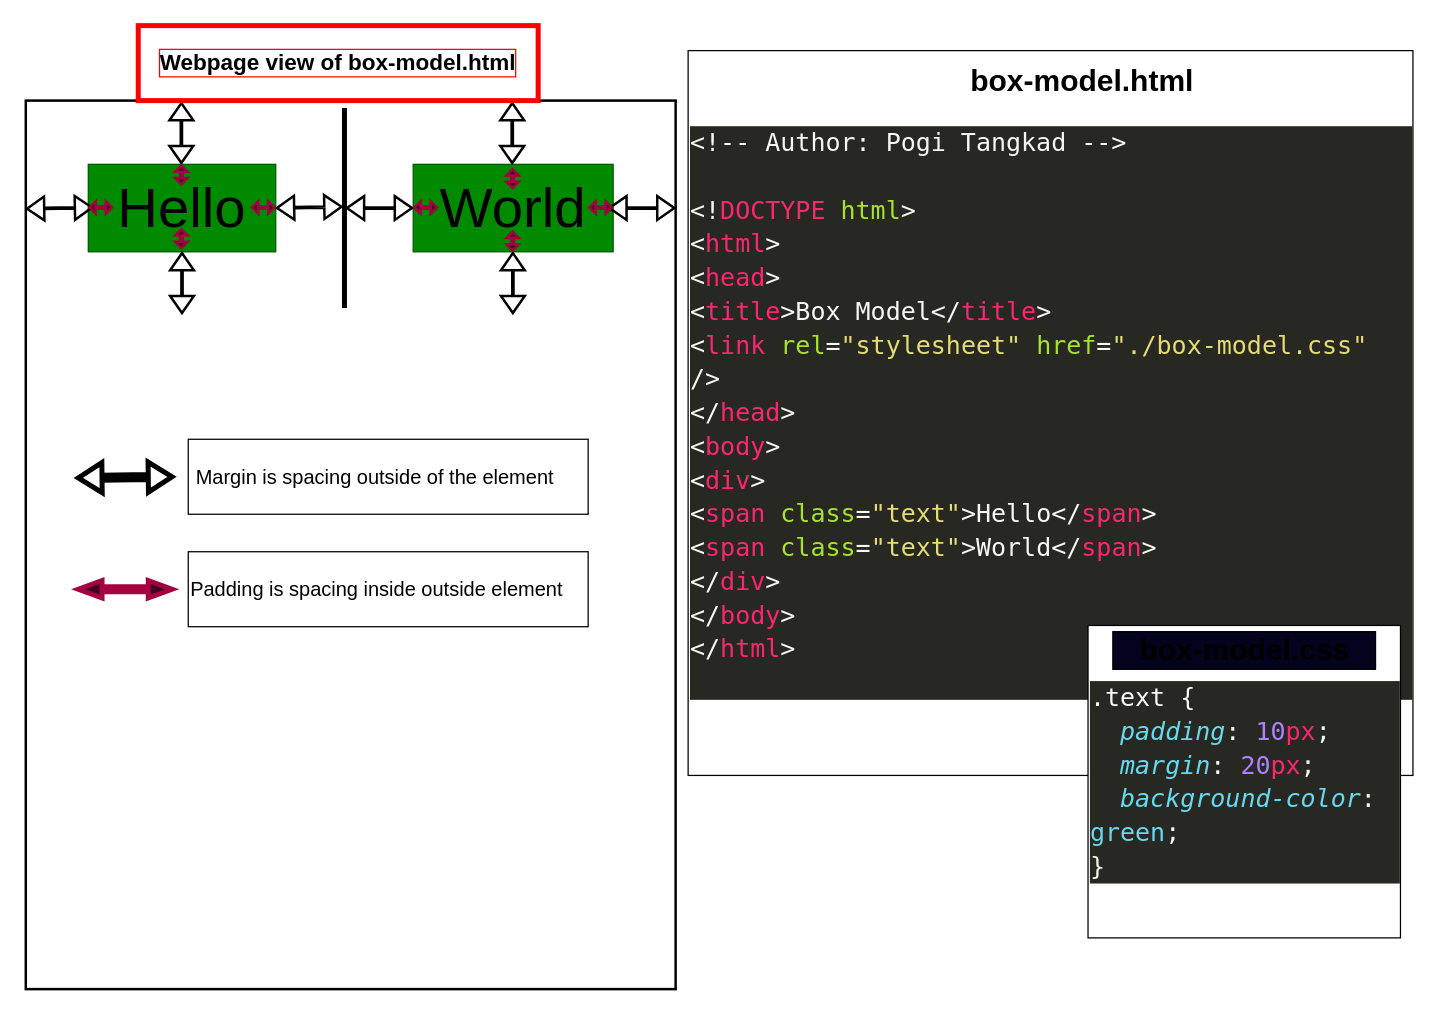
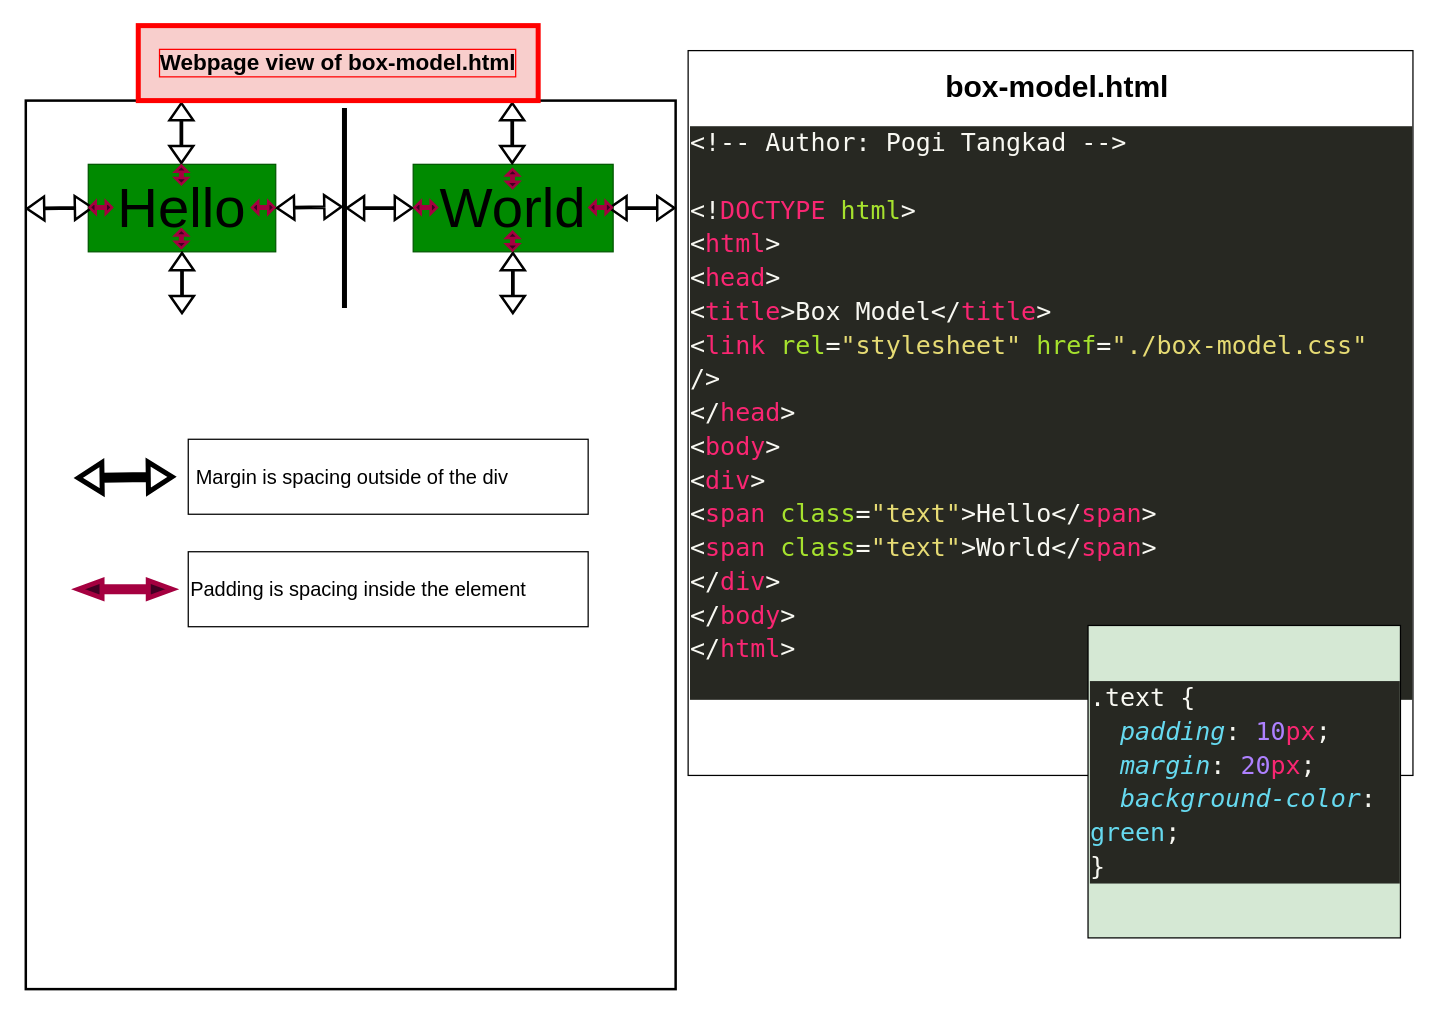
  <mxCell id="0" />
  <mxCell id="1" parent="0" />
  <mxCell id="2" value="&lt;div style=&quot;color: rgb(248, 248, 242); background-color: rgb(39, 40, 34); font-family: &amp;quot;Droid Sans Mono&amp;quot;, &amp;quot;monospace&amp;quot;, monospace; font-size: 20px; line-height: 27px;&quot;&gt;&lt;div style=&quot;&quot;&gt;&lt;div style=&quot;line-height: 27px;&quot;&gt;&lt;div&gt;&amp;lt;!-- Author: Pogi Tangkad --&amp;gt;&lt;/div&gt;&lt;br&gt;&lt;div&gt;&amp;lt;!&lt;span style=&quot;color: #f92672;&quot;&gt;DOCTYPE&lt;/span&gt; &lt;span style=&quot;color: #a6e22e;&quot;&gt;html&lt;/span&gt;&amp;gt;&lt;/div&gt;&lt;div&gt;&amp;lt;&lt;span style=&quot;color: #f92672;&quot;&gt;html&lt;/span&gt;&amp;gt;&lt;/div&gt;&lt;div&gt;  &amp;lt;&lt;span style=&quot;color: #f92672;&quot;&gt;head&lt;/span&gt;&amp;gt;&lt;/div&gt;&lt;div&gt;    &amp;lt;&lt;span style=&quot;color: #f92672;&quot;&gt;title&lt;/span&gt;&amp;gt;Box Model&amp;lt;/&lt;span style=&quot;color: #f92672;&quot;&gt;title&lt;/span&gt;&amp;gt;&lt;/div&gt;&lt;div&gt;    &amp;lt;&lt;span style=&quot;color: #f92672;&quot;&gt;link&lt;/span&gt; &lt;span style=&quot;color: #a6e22e;&quot;&gt;rel&lt;/span&gt;=&lt;span style=&quot;color: #e6db74;&quot;&gt;&quot;stylesheet&quot;&lt;/span&gt; &lt;span style=&quot;color: #a6e22e;&quot;&gt;href&lt;/span&gt;=&lt;span style=&quot;color: #e6db74;&quot;&gt;&quot;./box-model.css&quot;&lt;/span&gt; /&amp;gt;&lt;/div&gt;&lt;div&gt;  &amp;lt;/&lt;span style=&quot;color: #f92672;&quot;&gt;head&lt;/span&gt;&amp;gt;&lt;/div&gt;&lt;div&gt;  &amp;lt;&lt;span style=&quot;color: #f92672;&quot;&gt;body&lt;/span&gt;&amp;gt;&lt;/div&gt;&lt;div&gt;    &amp;lt;&lt;span style=&quot;color: #f92672;&quot;&gt;div&lt;/span&gt;&amp;gt;&lt;/div&gt;&lt;div&gt;      &amp;lt;&lt;span style=&quot;color: #f92672;&quot;&gt;span&lt;/span&gt; &lt;span style=&quot;color: #a6e22e;&quot;&gt;class&lt;/span&gt;=&lt;span style=&quot;color: #e6db74;&quot;&gt;&quot;text&quot;&lt;/span&gt;&amp;gt;Hello&amp;lt;/&lt;span style=&quot;color: #f92672;&quot;&gt;span&lt;/span&gt;&amp;gt;&lt;/div&gt;&lt;div&gt;      &amp;lt;&lt;span style=&quot;color: #f92672;&quot;&gt;span&lt;/span&gt; &lt;span style=&quot;color: #a6e22e;&quot;&gt;class&lt;/span&gt;=&lt;span style=&quot;color: #e6db74;&quot;&gt;&quot;text&quot;&lt;/span&gt;&amp;gt;World&amp;lt;/&lt;span style=&quot;color: #f92672;&quot;&gt;span&lt;/span&gt;&amp;gt;&lt;/div&gt;&lt;div&gt;    &amp;lt;/&lt;span style=&quot;color: #f92672;&quot;&gt;div&lt;/span&gt;&amp;gt;&lt;/div&gt;&lt;div&gt;  &amp;lt;/&lt;span style=&quot;color: #f92672;&quot;&gt;body&lt;/span&gt;&amp;gt;&lt;/div&gt;&lt;div&gt;&amp;lt;/&lt;span style=&quot;color: #f92672;&quot;&gt;html&lt;/span&gt;&amp;gt;&lt;/div&gt;&lt;br&gt;&lt;/div&gt;&lt;/div&gt;&lt;/div&gt;" style="whiteSpace=wrap;html=1;aspect=fixed;align=left;" vertex="1" parent="1"><mxGeometry x="550" y="40" width="580" height="580" as="geometry" /></mxCell>
- <mxCell id="3" value="&lt;div style=&quot;color: rgb(248, 248, 242); background-color: rgb(39, 40, 34); font-family: &amp;quot;Droid Sans Mono&amp;quot;, &amp;quot;monospace&amp;quot;, monospace; font-size: 20px; line-height: 27px;&quot;&gt;&lt;div style=&quot;&quot;&gt;.text {&lt;/div&gt;&lt;div&gt;  &lt;span style=&quot;color: #66d9ef;font-style: italic;&quot;&gt;&amp;nbsp; padding&lt;/span&gt;: &lt;span style=&quot;color: #ae81ff;&quot;&gt;10&lt;/span&gt;&lt;span style=&quot;color: #f92672;&quot;&gt;px&lt;/span&gt;;&lt;/div&gt;&lt;div&gt;  &lt;span style=&quot;color: #66d9ef;font-style: italic;&quot;&gt;&amp;nbsp; margin&lt;/span&gt;: &lt;span style=&quot;color: #ae81ff;&quot;&gt;20&lt;/span&gt;&lt;span style=&quot;color: #f92672;&quot;&gt;px&lt;/span&gt;;&lt;/div&gt;&lt;div&gt;  &lt;span style=&quot;color: #66d9ef;font-style: italic;&quot;&gt;&amp;nbsp; background-color&lt;/span&gt;: &lt;span style=&quot;color: #66d9ef;&quot;&gt;green&lt;/span&gt;;&lt;/div&gt;&lt;div&gt;}&lt;/div&gt;&lt;/div&gt;" style="whiteSpace=wrap;html=1;aspect=fixed;align=left;" vertex="1" parent="1"><mxGeometry x="870" y="500" width="250" height="250" as="geometry" /></mxCell>
- <mxCell id="4" value="&amp;nbsp; &amp;nbsp;box-model.css&amp;nbsp; &amp;nbsp;" style="text;strokeColor=none;fillColor=none;html=1;fontSize=24;fontStyle=1;verticalAlign=middle;align=center;labelBorderColor=default;labelBackgroundColor=#03031D;spacingTop=0;spacingLeft=0;" vertex="1" parent="1"><mxGeometry x="870" y="500" width="250" height="40" as="geometry" /></mxCell>
- <mxCell id="5" value="box-model.html" style="text;strokeColor=none;fillColor=none;html=1;fontSize=24;fontStyle=1;verticalAlign=middle;align=center;" vertex="1" parent="1"><mxGeometry x="740" y="45" width="250" height="40" as="geometry" /></mxCell>
+ <mxCell id="3" value="&lt;div style=&quot;color: rgb(248, 248, 242); background-color: rgb(39, 40, 34); font-family: &amp;quot;Droid Sans Mono&amp;quot;, &amp;quot;monospace&amp;quot;, monospace; font-size: 20px; line-height: 27px;&quot;&gt;&lt;div style=&quot;&quot;&gt;.text {&lt;/div&gt;&lt;div&gt;  &lt;span style=&quot;color: #66d9ef;font-style: italic;&quot;&gt;&amp;nbsp; padding&lt;/span&gt;: &lt;span style=&quot;color: #ae81ff;&quot;&gt;10&lt;/span&gt;&lt;span style=&quot;color: #f92672;&quot;&gt;px&lt;/span&gt;;&lt;/div&gt;&lt;div&gt;  &lt;span style=&quot;color: #66d9ef;font-style: italic;&quot;&gt;&amp;nbsp; margin&lt;/span&gt;: &lt;span style=&quot;color: #ae81ff;&quot;&gt;20&lt;/span&gt;&lt;span style=&quot;color: #f92672;&quot;&gt;px&lt;/span&gt;;&lt;/div&gt;&lt;div&gt;  &lt;span style=&quot;color: #66d9ef;font-style: italic;&quot;&gt;&amp;nbsp; background-color&lt;/span&gt;: &lt;span style=&quot;color: #66d9ef;&quot;&gt;green&lt;/span&gt;;&lt;/div&gt;&lt;div&gt;}&lt;/div&gt;&lt;/div&gt;" style="whiteSpace=wrap;html=1;aspect=fixed;align=left;fillColor=#d5e8d4;" vertex="1" parent="1"><mxGeometry x="870" y="500" width="250" height="250" as="geometry" /></mxCell>
+ <mxCell id="5" value="box-model.html" style="text;strokeColor=none;fillColor=none;html=1;fontSize=24;fontStyle=1;verticalAlign=middle;align=center;" vertex="1" parent="1"><mxGeometry x="720" y="50" width="250" height="40" as="geometry" /></mxCell>
  <mxCell id="6" value="" style="rounded=0;whiteSpace=wrap;html=1;fontColor=#000000;labelBackgroundColor=#FFFFFF;labelBorderColor=#000000;fillColor=#FFFFFF;spacingTop=0;spacing=10;spacingLeft=0;direction=west;strokeColor=#000000;strokeWidth=2;" vertex="1" parent="1"><mxGeometry x="20" y="80" width="520" height="711" as="geometry" /></mxCell>
  <mxCell id="7" value="&lt;font style=&quot;font-size: 45px;&quot;&gt;Hello&lt;/font&gt;" style="rounded=0;whiteSpace=wrap;html=1;fillColor=#008a00;fontColor=#000000;strokeColor=#005700;" vertex="1" parent="1"><mxGeometry x="70" y="131" width="150" height="70" as="geometry" /></mxCell>
  <mxCell id="8" value="&lt;font style=&quot;font-size: 45px;&quot;&gt;World&lt;/font&gt;" style="rounded=0;whiteSpace=wrap;html=1;fillColor=#008a00;fontColor=#000000;strokeColor=#005700;" vertex="1" parent="1"><mxGeometry x="330" y="131" width="160" height="70" as="geometry" /></mxCell>
  <mxCell id="9" value="" style="line;strokeWidth=4;direction=south;html=1;strokeColor=#000000;" vertex="1" parent="1"><mxGeometry x="270" y="86" width="10" height="160" as="geometry" /></mxCell>
  <mxCell id="10" value="" style="shape=flexArrow;endArrow=classic;startArrow=classic;html=1;rounded=0;strokeColor=#000000;strokeWidth=2;width=0;endSize=3.91;endWidth=16;exitX=1;exitY=0.5;exitDx=0;exitDy=0;entryX=0.493;entryY=0.641;entryDx=0;entryDy=0;entryPerimeter=0;startWidth=16;startSize=3.91;" edge="1" parent="1" source="7" target="9"><mxGeometry width="100" height="100" relative="1" as="geometry"><mxPoint x="200" y="241" as="sourcePoint" /><mxPoint x="270" y="171" as="targetPoint" /></mxGeometry></mxCell>
  <mxCell id="11" value="" style="shape=flexArrow;endArrow=classic;startArrow=classic;html=1;rounded=0;strokeColor=#000000;strokeWidth=2;width=0;endSize=3.91;endWidth=16;entryX=0;entryY=0.5;entryDx=0;entryDy=0;startWidth=16;startSize=3.91;" edge="1" parent="1" target="8"><mxGeometry width="100" height="100" relative="1" as="geometry"><mxPoint x="276" y="166" as="sourcePoint" /><mxPoint x="320" y="165.5" as="targetPoint" /></mxGeometry></mxCell>
  <mxCell id="12" value="" style="shape=flexArrow;endArrow=classic;startArrow=classic;html=1;rounded=0;strokeColor=#000000;strokeWidth=2;width=0;endSize=3.91;endWidth=16;entryX=0.5;entryY=1;entryDx=0;entryDy=0;startWidth=16;startSize=3.91;" edge="1" parent="1" target="7"><mxGeometry width="100" height="100" relative="1" as="geometry"><mxPoint x="145" y="251" as="sourcePoint" /><mxPoint x="172" y="371" as="targetPoint" /></mxGeometry></mxCell>
  <mxCell id="13" value="" style="shape=flexArrow;endArrow=classic;startArrow=classic;html=1;rounded=0;strokeColor=#000000;strokeWidth=2;width=0;endSize=3.91;endWidth=16;entryX=0.5;entryY=1;entryDx=0;entryDy=0;startWidth=16;startSize=3.91;" edge="1" parent="1"><mxGeometry width="100" height="100" relative="1" as="geometry"><mxPoint x="144.5" y="131" as="sourcePoint" /><mxPoint x="144.5" y="81" as="targetPoint" /></mxGeometry></mxCell>
  <mxCell id="14" value="" style="shape=flexArrow;endArrow=classic;startArrow=classic;html=1;rounded=0;strokeColor=#000000;strokeWidth=2;width=0;endSize=3.91;endWidth=16;entryX=0.5;entryY=1;entryDx=0;entryDy=0;startWidth=16;startSize=3.91;" edge="1" parent="1"><mxGeometry width="100" height="100" relative="1" as="geometry"><mxPoint x="409.25" y="131" as="sourcePoint" /><mxPoint x="409.25" y="81" as="targetPoint" /></mxGeometry></mxCell>
  <mxCell id="15" value="" style="shape=flexArrow;endArrow=classic;startArrow=classic;html=1;rounded=0;strokeColor=#000000;strokeWidth=2;width=0;endSize=3.91;endWidth=16;entryX=0.5;entryY=1;entryDx=0;entryDy=0;startWidth=16;startSize=3.91;" edge="1" parent="1"><mxGeometry width="100" height="100" relative="1" as="geometry"><mxPoint x="409.75" y="251" as="sourcePoint" /><mxPoint x="409.75" y="201" as="targetPoint" /></mxGeometry></mxCell>
  <mxCell id="16" value="" style="shape=flexArrow;endArrow=classic;startArrow=classic;html=1;rounded=0;strokeColor=#000000;strokeWidth=2;width=0;endSize=3.91;endWidth=16;entryX=0;entryY=0.5;entryDx=0;entryDy=0;startWidth=16;startSize=3.91;" edge="1" parent="1"><mxGeometry width="100" height="100" relative="1" as="geometry"><mxPoint x="486" y="166" as="sourcePoint" /><mxPoint x="540" y="166" as="targetPoint" /></mxGeometry></mxCell>
  <mxCell id="17" value="" style="shape=flexArrow;endArrow=classic;startArrow=classic;html=1;rounded=0;strokeColor=#000000;strokeWidth=2;width=0;endSize=3.91;endWidth=16;exitX=1;exitY=0.5;exitDx=0;exitDy=0;entryX=0.493;entryY=0.641;entryDx=0;entryDy=0;entryPerimeter=0;startWidth=16;startSize=3.91;" edge="1" parent="1"><mxGeometry width="100" height="100" relative="1" as="geometry"><mxPoint x="20" y="166.56" as="sourcePoint" /><mxPoint x="74" y="165.56" as="targetPoint" /></mxGeometry></mxCell>
  <mxCell id="18" value="" style="shape=flexArrow;endArrow=classic;startArrow=classic;html=1;rounded=0;strokeColor=#A50040;strokeWidth=2;width=1;endSize=1;endWidth=6;entryX=0.5;entryY=1;entryDx=0;entryDy=0;startWidth=6;startSize=1;fillColor=#420023;targetPerimeterSpacing=0;sourcePerimeterSpacing=0;" edge="1" parent="1"><mxGeometry width="100" height="100" relative="1" as="geometry"><mxPoint x="144.5" y="199" as="sourcePoint" /><mxPoint x="144.5" y="182" as="targetPoint" /></mxGeometry></mxCell>
  <mxCell id="19" value="" style="shape=flexArrow;endArrow=classic;startArrow=classic;html=1;rounded=0;strokeColor=#A50040;strokeWidth=2;width=1;endSize=1;endWidth=6;entryX=0.5;entryY=1;entryDx=0;entryDy=0;startWidth=6;startSize=1;fillColor=#420023;targetPerimeterSpacing=0;sourcePerimeterSpacing=0;" edge="1" parent="1"><mxGeometry width="100" height="100" relative="1" as="geometry"><mxPoint x="144.5" y="148" as="sourcePoint" /><mxPoint x="144.5" y="131" as="targetPoint" /></mxGeometry></mxCell>
  <mxCell id="20" value="" style="shape=flexArrow;endArrow=classic;startArrow=classic;html=1;rounded=0;strokeColor=#A50040;strokeWidth=2;width=1;endSize=1;endWidth=6;entryX=0.5;entryY=1;entryDx=0;entryDy=0;startWidth=6;startSize=1;fillColor=#420023;targetPerimeterSpacing=0;sourcePerimeterSpacing=0;" edge="1" parent="1"><mxGeometry width="100" height="100" relative="1" as="geometry"><mxPoint x="409.5" y="151" as="sourcePoint" /><mxPoint x="409.5" y="134" as="targetPoint" /></mxGeometry></mxCell>
  <mxCell id="21" value="" style="shape=flexArrow;endArrow=classic;startArrow=classic;html=1;rounded=0;strokeColor=#A50040;strokeWidth=2;width=1;endSize=1;endWidth=6;entryX=0.5;entryY=1;entryDx=0;entryDy=0;startWidth=6;startSize=1;fillColor=#420023;targetPerimeterSpacing=0;sourcePerimeterSpacing=0;" edge="1" parent="1"><mxGeometry width="100" height="100" relative="1" as="geometry"><mxPoint x="409.5" y="201" as="sourcePoint" /><mxPoint x="409.5" y="184" as="targetPoint" /></mxGeometry></mxCell>
  <mxCell id="22" value="" style="shape=flexArrow;endArrow=classic;startArrow=classic;html=1;rounded=0;strokeColor=#A50040;strokeWidth=2;width=1;endSize=1;endWidth=6;entryX=0.5;entryY=1;entryDx=0;entryDy=0;startWidth=6;startSize=1;fillColor=#420023;targetPerimeterSpacing=0;sourcePerimeterSpacing=0;" edge="1" parent="1"><mxGeometry width="100" height="100" relative="1" as="geometry"><mxPoint x="350" y="165.5" as="sourcePoint" /><mxPoint x="330" y="165.5" as="targetPoint" /></mxGeometry></mxCell>
  <mxCell id="23" value="" style="shape=flexArrow;endArrow=classic;startArrow=classic;html=1;rounded=0;strokeColor=#A50040;strokeWidth=2;width=1;endSize=1;endWidth=6;entryX=0.5;entryY=1;entryDx=0;entryDy=0;startWidth=6;startSize=1;fillColor=#420023;targetPerimeterSpacing=0;sourcePerimeterSpacing=0;" edge="1" parent="1"><mxGeometry width="100" height="100" relative="1" as="geometry"><mxPoint x="490" y="165.5" as="sourcePoint" /><mxPoint x="470" y="165.5" as="targetPoint" /></mxGeometry></mxCell>
  <mxCell id="24" value="" style="shape=flexArrow;endArrow=classic;startArrow=classic;html=1;rounded=0;strokeColor=#A50040;strokeWidth=2;width=1;endSize=1;endWidth=6;entryX=0.5;entryY=1;entryDx=0;entryDy=0;startWidth=6;startSize=1;fillColor=#420023;targetPerimeterSpacing=0;sourcePerimeterSpacing=0;" edge="1" parent="1"><mxGeometry width="100" height="100" relative="1" as="geometry"><mxPoint x="220" y="165.5" as="sourcePoint" /><mxPoint x="200" y="165.5" as="targetPoint" /></mxGeometry></mxCell>
  <mxCell id="25" value="" style="shape=flexArrow;endArrow=classic;startArrow=classic;html=1;rounded=0;strokeColor=#A50040;strokeWidth=2;width=1;endSize=1;endWidth=6;entryX=0.5;entryY=1;entryDx=0;entryDy=0;startWidth=6;startSize=1;fillColor=#420023;targetPerimeterSpacing=0;sourcePerimeterSpacing=0;" edge="1" parent="1"><mxGeometry width="100" height="100" relative="1" as="geometry"><mxPoint x="90" y="165.5" as="sourcePoint" /><mxPoint x="70" y="165.5" as="targetPoint" /></mxGeometry></mxCell>
  <mxCell id="26" value="" style="shape=flexArrow;endArrow=classic;startArrow=classic;html=1;rounded=0;strokeColor=#A50040;strokeWidth=4;width=1;endSize=5;endWidth=6;entryX=0.5;entryY=1;entryDx=0;entryDy=0;startWidth=6;startSize=5;fillColor=#420023;targetPerimeterSpacing=0;sourcePerimeterSpacing=0;" edge="1" parent="1"><mxGeometry width="100" height="100" relative="1" as="geometry"><mxPoint x="139" y="471" as="sourcePoint" /><mxPoint x="60" y="471" as="targetPoint" /></mxGeometry></mxCell>
  <mxCell id="27" value="" style="shape=flexArrow;endArrow=classic;startArrow=classic;html=1;rounded=0;strokeColor=#000000;strokeWidth=4;width=1;endSize=5;endWidth=16;exitX=1;exitY=0.5;exitDx=0;exitDy=0;entryX=0.493;entryY=0.641;entryDx=0;entryDy=0;entryPerimeter=0;startWidth=16;startSize=5;" edge="1" parent="1"><mxGeometry width="100" height="100" relative="1" as="geometry"><mxPoint x="60" y="382" as="sourcePoint" /><mxPoint x="139" y="381" as="targetPoint" /></mxGeometry></mxCell>
- <mxCell id="28" value="&lt;span style=&quot;font-size: 16px;&quot;&gt;&amp;nbsp;Margin is spacing outside of the element&lt;/span&gt;" style="rounded=0;whiteSpace=wrap;html=1;fillColor=#FFFFFF;fontColor=#000000;align=left;" vertex="1" parent="1"><mxGeometry x="150" y="351" width="320" height="60" as="geometry" /></mxCell>
- <mxCell id="29" value="&lt;span style=&quot;font-size: 16px;&quot;&gt;Padding is spacing inside outside element&lt;/span&gt;" style="rounded=0;whiteSpace=wrap;html=1;fillColor=#FFFFFF;fontColor=#000000;align=left;" vertex="1" parent="1"><mxGeometry x="150" y="441" width="320" height="60" as="geometry" /></mxCell>
- <mxCell id="30" value="&lt;span style=&quot;font-size: 18px;&quot;&gt;&lt;b&gt;Webpage view of box-model.html&lt;/b&gt;&lt;/span&gt;" style="rounded=0;whiteSpace=wrap;html=1;fillColor=#FFFFFF;fontColor=#000000;align=center;labelBorderColor=#FF0000;strokeWidth=4;strokeColor=#FF0000;" vertex="1" parent="1"><mxGeometry x="110" y="20" width="320" height="60" as="geometry" /></mxCell>
+ <mxCell id="28" value="&lt;span style=&quot;font-size: 16px;&quot;&gt;&amp;nbsp;Margin is spacing outside of the div&lt;/span&gt;" style="rounded=0;whiteSpace=wrap;html=1;fillColor=#FFFFFF;fontColor=#000000;align=left;" vertex="1" parent="1"><mxGeometry x="150" y="351" width="320" height="60" as="geometry" /></mxCell>
+ <mxCell id="29" value="&lt;span style=&quot;font-size: 16px;&quot;&gt;Padding is spacing inside the element&lt;/span&gt;" style="rounded=0;whiteSpace=wrap;html=1;fillColor=#FFFFFF;fontColor=#000000;align=left;" vertex="1" parent="1"><mxGeometry x="150" y="441" width="320" height="60" as="geometry" /></mxCell>
+ <mxCell id="30" value="&lt;span style=&quot;font-size: 18px;&quot;&gt;&lt;b&gt;Webpage view of box-model.html&lt;/b&gt;&lt;/span&gt;" style="rounded=0;whiteSpace=wrap;html=1;fillColor=#f8cecc;fontColor=#000000;align=center;labelBorderColor=#FF0000;strokeWidth=4;strokeColor=#FF0000;" vertex="1" parent="1"><mxGeometry x="110" y="20" width="320" height="60" as="geometry" /></mxCell>
